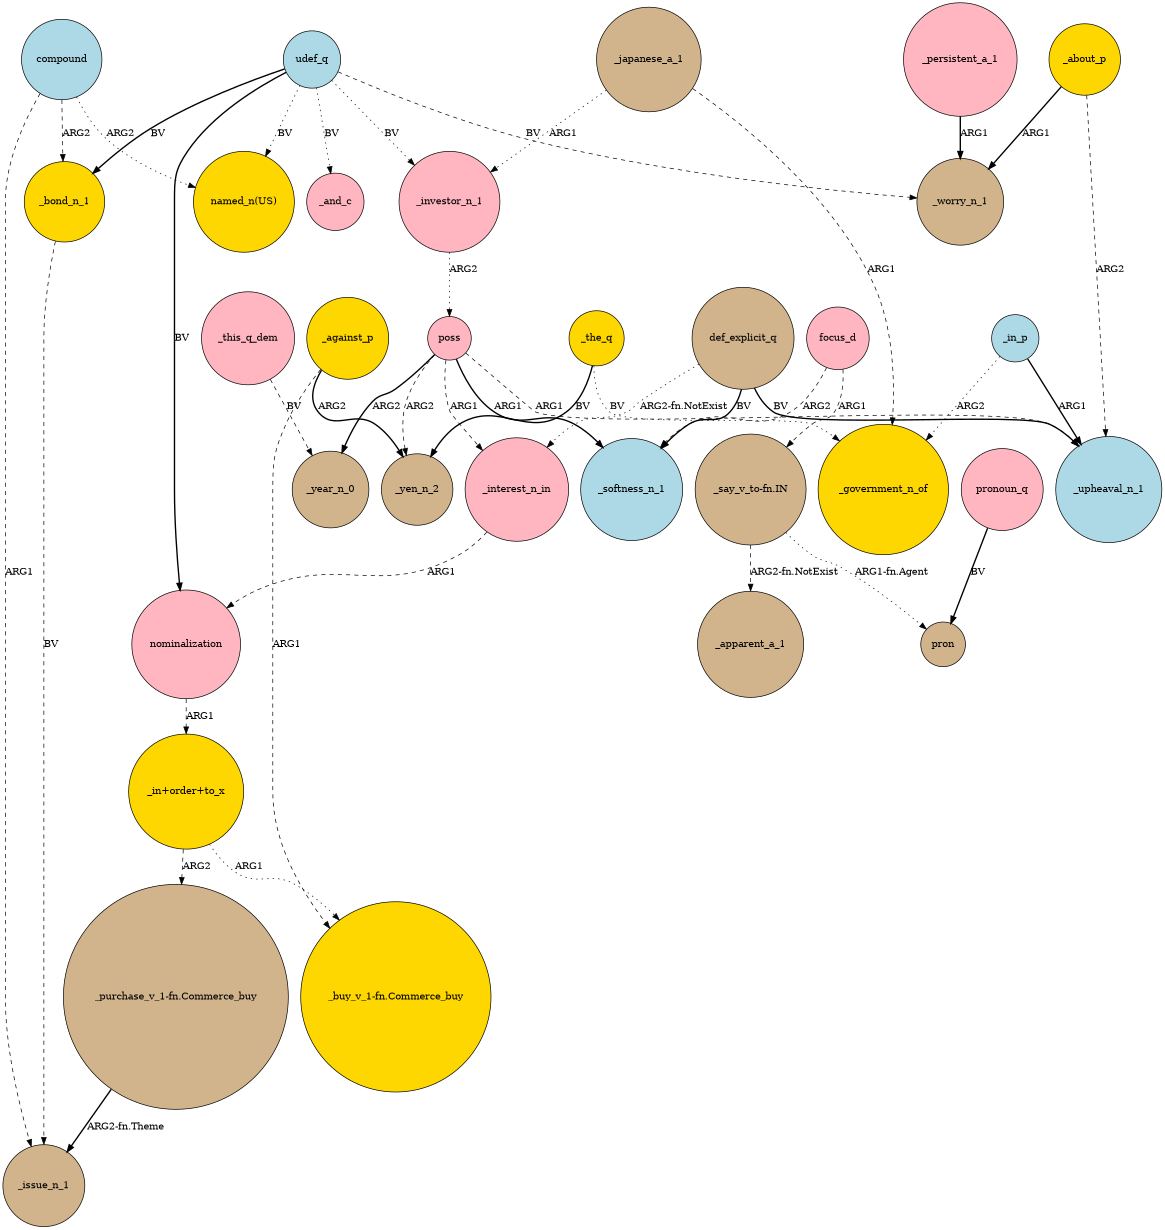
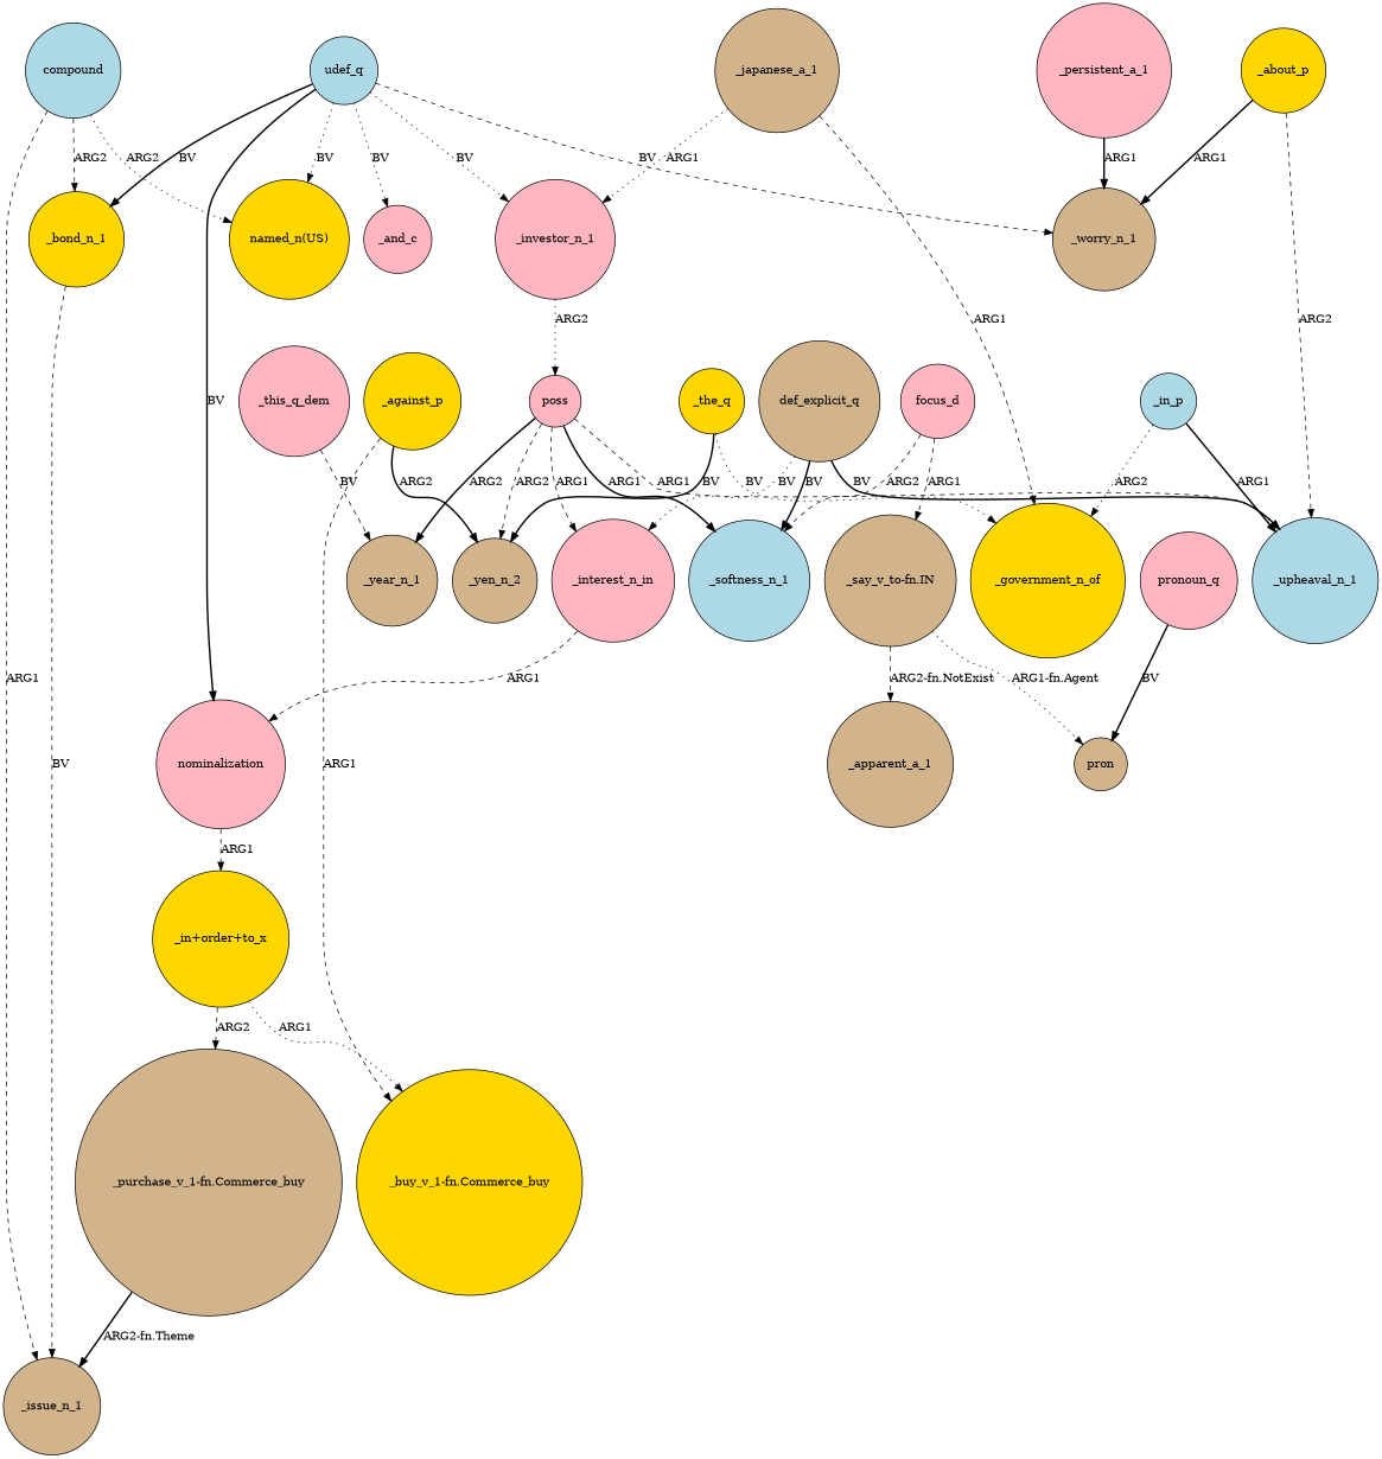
  digraph {
    node [fillcolor=tan shape=circle style=filled]
    edge [style=dashed]
    udef_q [fillcolor=lightblue]
    "named_n(US)" [fillcolor=gold]
    _investor_n_1 [fillcolor=lightpink]
    nominalization [fillcolor=lightpink]
    _and_c [fillcolor=lightpink]
    _bond_n_1 [fillcolor=gold]
    _worry_n_1
    poss [fillcolor=lightpink]
    "_in+order+to_x" [fillcolor=gold]
    _issue_n_1
    _softness_n_1 [fillcolor=lightblue]
    _interest_n_in [fillcolor=lightpink]
    _yen_n_2
    _upheaval_n_1 [fillcolor=lightblue]
-   _year_n_1 [label=_year_n_0]
+   _year_n_1
    _japanese_a_1
    _government_n_of [fillcolor=gold]
    "_buy_v_1-fn.Commerce_buy" [fillcolor=gold]
    "_purchase_v_1-fn.Commerce_buy"
    _apparent_a_1
    def_explicit_q
    _against_p [fillcolor=gold]
    _in_p [fillcolor=lightblue]
    _the_q [fillcolor=gold]
    compound [fillcolor=lightblue]
    pron
    pronoun_q [fillcolor=lightpink]
    focus_d [fillcolor=lightpink]
    "_say_v_to-fn.IN"
    _persistent_a_1 [fillcolor=lightpink]
    _about_p [fillcolor=gold]
    _this_q_dem [fillcolor=lightpink]
    udef_q -> "named_n(US)" [label=BV style=dotted]
    udef_q -> _investor_n_1 [label=BV style=dotted]
    udef_q -> nominalization [label=BV style=bold]
    udef_q -> _and_c [label=BV style=dotted]
    udef_q -> _bond_n_1 [label=BV style=bold]
    udef_q -> _worry_n_1 [label=BV]
    _investor_n_1 -> poss [label=ARG2 style=dotted]
    nominalization -> "_in+order+to_x" [label=ARG1]
    _bond_n_1 -> _issue_n_1 [label=BV]
    poss -> _softness_n_1 [label=ARG1 style=bold]
    poss -> _interest_n_in [label=ARG1]
    poss -> _yen_n_2 [label=ARG2]
    poss -> _upheaval_n_1 [label=ARG1]
    poss -> _year_n_1 [label=ARG2 style=bold]
    "_in+order+to_x" -> "_buy_v_1-fn.Commerce_buy" [label=ARG1 style=dotted]
    "_in+order+to_x" -> "_purchase_v_1-fn.Commerce_buy" [label=ARG2]
    _interest_n_in -> nominalization [label=ARG1]
    _japanese_a_1 -> _investor_n_1 [label=ARG1 style=dotted]
    _japanese_a_1 -> _government_n_of [label=ARG1]
    "_purchase_v_1-fn.Commerce_buy" -> _issue_n_1 [label="ARG2-fn.Theme" style=bold]
    def_explicit_q -> _softness_n_1 [label=BV style=bold]
-   def_explicit_q -> _interest_n_in [label="ARG2-fn.NotExist" style=dotted]
+   def_explicit_q -> _interest_n_in [label=BV style=dotted]
    def_explicit_q -> _upheaval_n_1 [label=BV style=bold]
    _against_p -> _yen_n_2 [label=ARG2 style=bold]
    _against_p -> "_buy_v_1-fn.Commerce_buy" [label=ARG1]
    _in_p -> _upheaval_n_1 [label=ARG1 style=bold]
    _in_p -> _government_n_of [label=ARG2 style=dotted]
    _the_q -> _yen_n_2 [label=BV style=bold]
    _the_q -> _government_n_of [label=BV style=dotted]
    compound -> "named_n(US)" [label=ARG2 style=dotted]
    compound -> _bond_n_1 [label=ARG2]
    compound -> _issue_n_1 [label=ARG1]
    pronoun_q -> pron [label=BV style=bold]
    focus_d -> _softness_n_1 [label=ARG2]
    focus_d -> "_say_v_to-fn.IN" [label=ARG1]
    "_say_v_to-fn.IN" -> _apparent_a_1 [label="ARG2-fn.NotExist"]
    "_say_v_to-fn.IN" -> pron [label="ARG1-fn.Agent" style=dotted]
    _persistent_a_1 -> _worry_n_1 [label=ARG1 style=bold]
    _about_p -> _worry_n_1 [label=ARG1 style=bold]
    _about_p -> _upheaval_n_1 [label=ARG2]
    _this_q_dem -> _year_n_1 [label=BV]
  }
